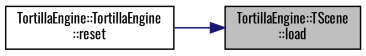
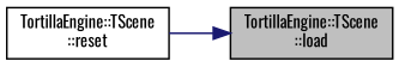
  digraph {
    rankdir=RL
    fontname=Oswald
    node [color=black fontname=Oswald fontsize=10 shape=record style=filled]
    n1 [fillcolor=grey75 fontcolor=black height=0.2 label="TortillaEngine::TScene\l::load" width=0.4]
-   n2 [fillcolor=white height=0.2 label="TortillaEngine::TortillaEngine\l::reset" width=0.4]
+   n2 [fillcolor=white height=0.2 label="TortillaEngine::TScene\l::reset" width=0.4]
    n1 -> n2 [color=midnightblue dir=back fontname=Oswald fontsize=10 labelfontname=Helvetica labelfontsize=10 style=solid]
  }
